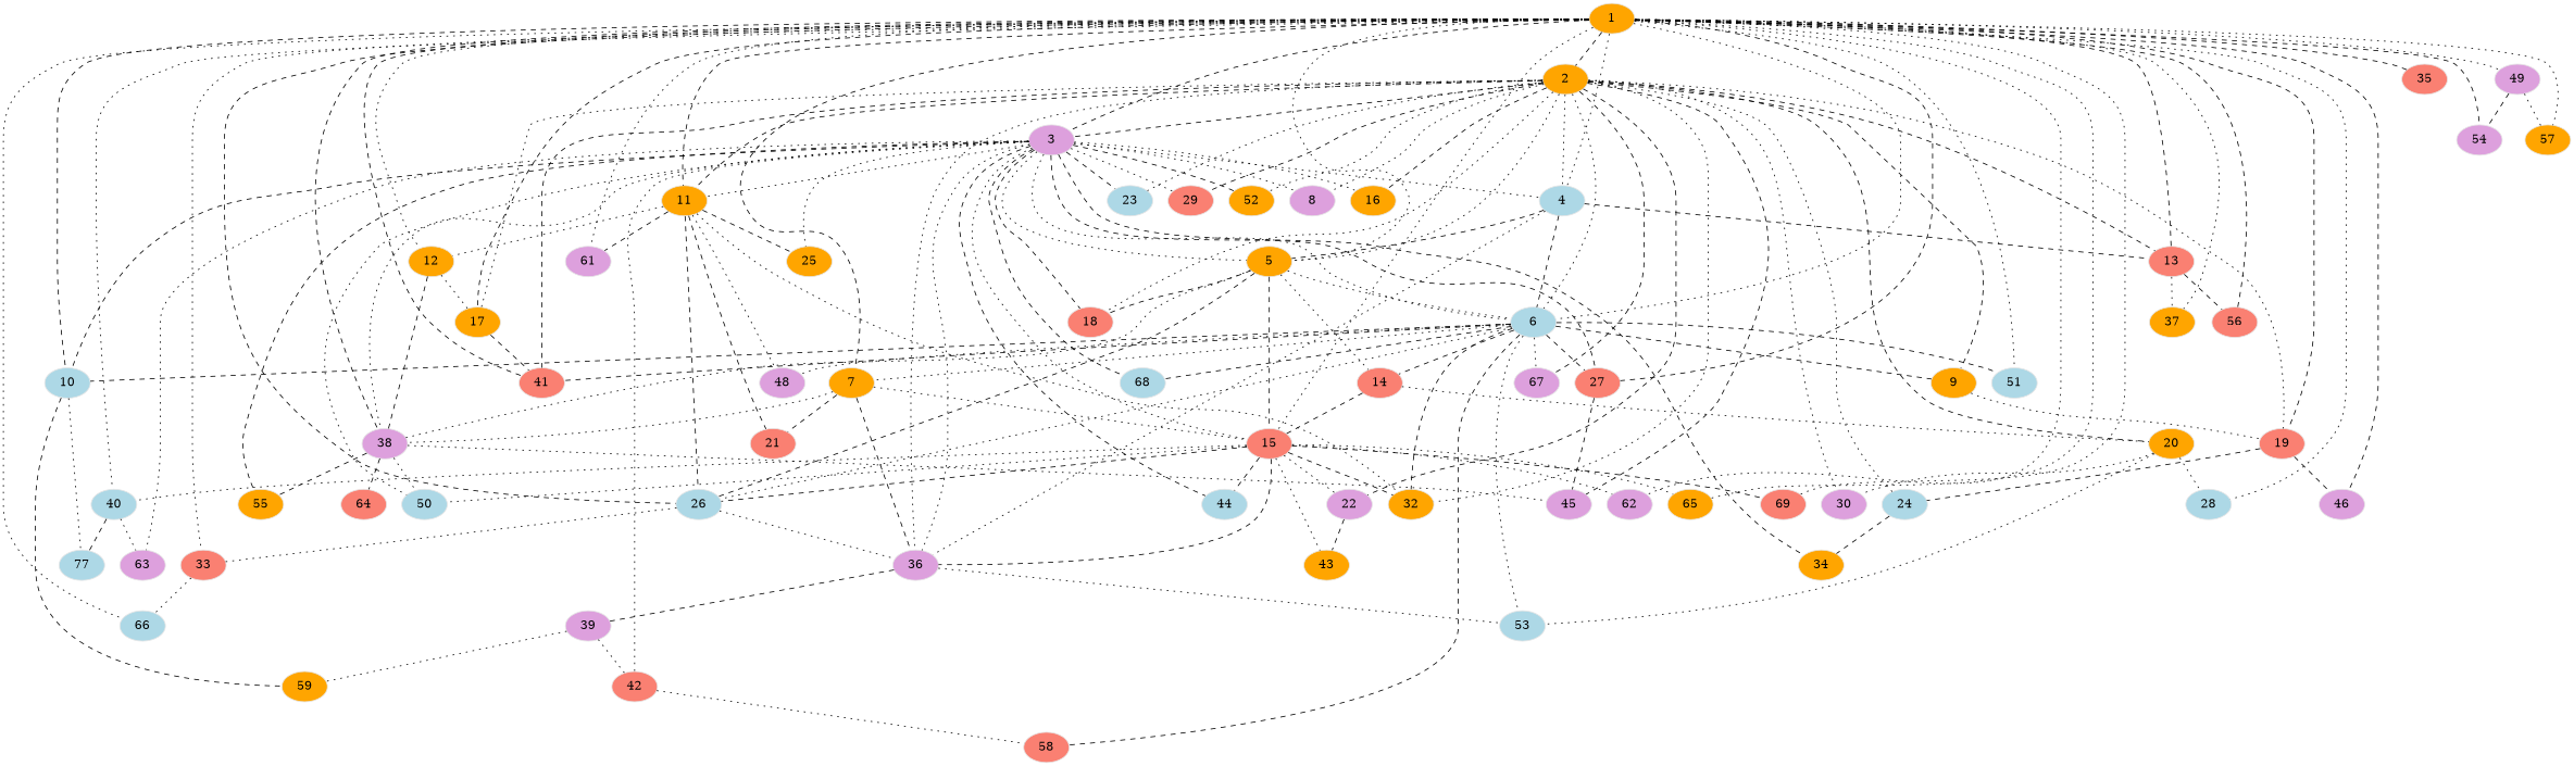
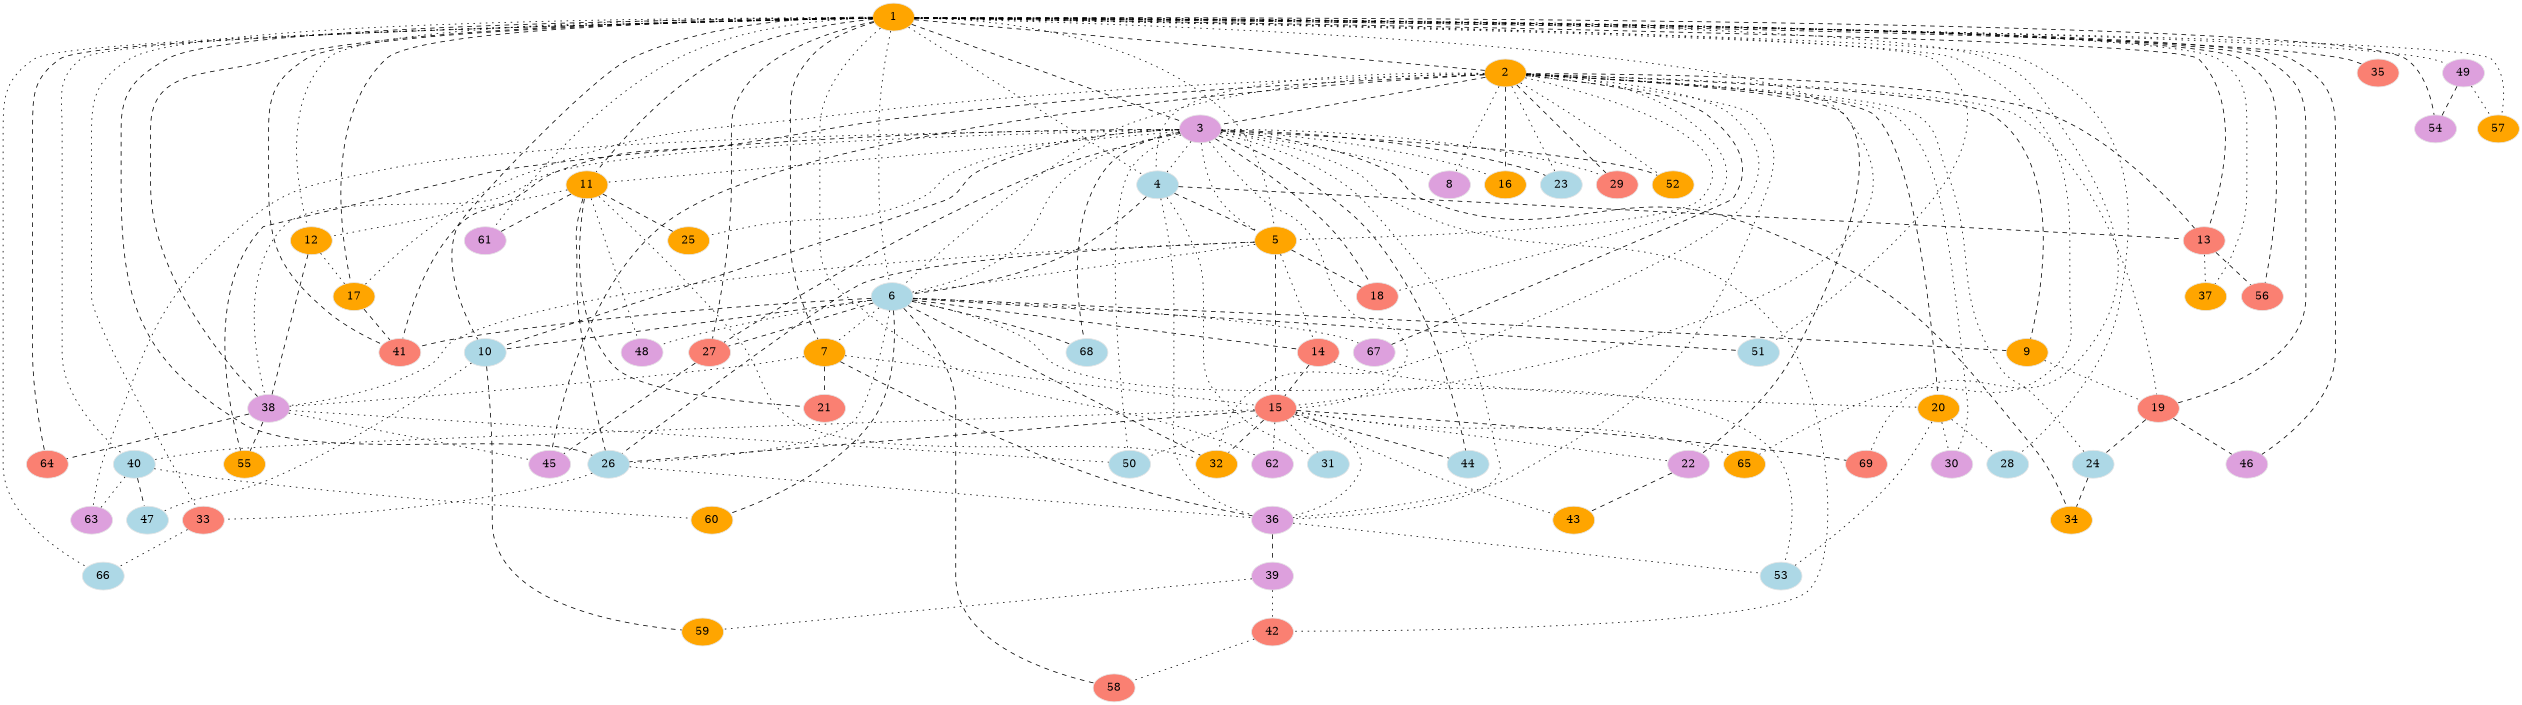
  graph {
    node [color=gray90 fillcolor=orange style=filled]
    edge [style=dotted weight=1.0]
    1
    2
    3 [fillcolor=plum]
    4 [fillcolor=lightblue]
    5
    6 [fillcolor=lightblue]
    7
    10 [fillcolor=lightblue]
    11
    12
    13 [fillcolor=salmon]
    15 [fillcolor=salmon]
    17
    19 [fillcolor=salmon]
    26 [fillcolor=lightblue]
    27 [fillcolor=salmon]
    28 [fillcolor=lightblue]
    33 [fillcolor=salmon]
    35 [fillcolor=salmon]
    37
    38 [fillcolor=plum]
    40 [fillcolor=lightblue]
    41 [fillcolor=salmon]
    46 [fillcolor=plum]
    49 [fillcolor=plum]
    51 [fillcolor=lightblue]
    54 [fillcolor=plum]
    56 [fillcolor=salmon]
    57
    61 [fillcolor=plum]
    62 [fillcolor=plum]
    64 [fillcolor=salmon]
    65
    66 [fillcolor=lightblue]
    69 [fillcolor=salmon]
    8 [fillcolor=plum]
    9
    16
    18 [fillcolor=salmon]
    20
    22 [fillcolor=plum]
    23 [fillcolor=lightblue]
    24 [fillcolor=lightblue]
    29 [fillcolor=salmon]
    30 [fillcolor=plum]
    32
    36 [fillcolor=plum]
    45 [fillcolor=plum]
    52
    67 [fillcolor=plum]
    25
    34
    42 [fillcolor=salmon]
    44 [fillcolor=lightblue]
    50 [fillcolor=lightblue]
    55
    63 [fillcolor=plum]
    68 [fillcolor=lightblue]
+   31 [fillcolor=lightblue]
    14 [fillcolor=salmon]
    48 [fillcolor=plum]
    53 [fillcolor=lightblue]
    58 [fillcolor=salmon]
+   60
    21 [fillcolor=salmon]
-   47 [fillcolor=lightblue label=77]
+   47 [fillcolor=lightblue]
    59
    43
    39 [fillcolor=plum]
    1 -- 2 [style=dashed weight=6.0]
    1 -- 3 [style=dashed weight=5.0]
    1 -- 4 [weight=3.0]
    1 -- 5 [weight=6.0]
    1 -- 6 [weight=19.0]
    1 -- 7 [style=dashed weight=2.0]
    1 -- 10 [style=dashed]
    1 -- 11 [style=dashed weight=2.0]
    1 -- 12
    1 -- 13 [style=dashed weight=3.0]
    1 -- 15 [weight=3.0]
    1 -- 17 [style=dashed weight=2.0]
    1 -- 19 [style=dashed]
    1 -- 26 [style=dashed weight=3.0]
    1 -- 27 [style=dashed]
    1 -- 28
    1 -- 33
    1 -- 35 [style=dashed]
    1 -- 37
    1 -- 38 [style=dashed]
    1 -- 40
    1 -- 41 [style=dashed]
    1 -- 46 [style=dashed]
    1 -- 49 [weight=2.0]
    1 -- 51
    1 -- 54 [style=dashed]
    1 -- 56 [style=dashed]
    1 -- 57
    1 -- 61
    1 -- 62
+   1 -- 64 [style=dashed]
    1 -- 65
    1 -- 66
    1 -- 69
    2 -- 3 [style=dashed weight=2.0]
    2 -- 4 [weight=2.0]
    2 -- 5 [weight=3.0]
    2 -- 6 [weight=4.0]
-   2 -- 11 [style=dashed]
    2 -- 13 [style=dashed]
    2 -- 17
    2 -- 19
    2 -- 41 [style=dashed]
    2 -- 8
    2 -- 9 [style=dashed]
    2 -- 16 [style=dashed]
    2 -- 18
    2 -- 20 [style=dashed]
    2 -- 22 [style=dashed]
    2 -- 23
    2 -- 24
    2 -- 29 [style=dashed weight=2.0]
    2 -- 30
    2 -- 32
    2 -- 36
    2 -- 45 [style=dashed]
    2 -- 52
    2 -- 67 [style=dashed]
    3 -- 4
    3 -- 5
    3 -- 6 [weight=2.0]
    3 -- 10 [style=dashed]
    3 -- 11
    3 -- 15
    3 -- 27 [style=dashed weight=2.0]
    3 -- 38
    3 -- 8 [weight=2.0]
    3 -- 16
    3 -- 18 [style=dashed]
    3 -- 23 [style=dashed]
    3 -- 29
    3 -- 36
    3 -- 52 [style=dashed]
    3 -- 25
    3 -- 34 [style=dashed]
    3 -- 42
    3 -- 44 [style=dashed]
    3 -- 50
    3 -- 55 [style=dashed]
    3 -- 63
    3 -- 68 [style=dashed]
    4 -- 5 [style=dashed]
    4 -- 6 [style=dashed weight=3.0]
    4 -- 13 [style=dashed]
    4 -- 36
+   4 -- 31
    5 -- 6 [weight=2.0]
    5 -- 15 [style=dashed weight=13.0]
    5 -- 26 [style=dashed]
    5 -- 38
    5 -- 18 [style=dashed]
    5 -- 14 [weight=2.0]
    6 -- 7
    6 -- 10 [style=dashed]
    6 -- 26
    6 -- 27 [style=dashed]
    6 -- 41 [style=dashed weight=2.0]
    6 -- 51 [style=dashed weight=2.0]
    6 -- 9 [style=dashed]
    6 -- 32 [style=dashed]
    6 -- 67
    6 -- 68 [style=dashed]
    6 -- 14 [style=dashed]
    6 -- 48
    6 -- 53
    6 -- 58 [style=dashed]
+   6 -- 60 [style=dashed]
    7 -- 15
    7 -- 38
    7 -- 36 [style=dashed]
    7 -- 21 [style=dashed]
    10 -- 47
    10 -- 59 [style=dashed]
    11 -- 12
    11 -- 26 [style=dashed]
    11 -- 61 [style=dashed]
    11 -- 32
    11 -- 25 [style=dashed]
    11 -- 48
    11 -- 21 [style=dashed]
    12 -- 17
    12 -- 38 [style=dashed]
    13 -- 37
    13 -- 56 [style=dashed]
    15 -- 26 [style=dashed]
    15 -- 40
    15 -- 62
    15 -- 65
    15 -- 69 [style=dashed]
    15 -- 22
    15 -- 32 [style=dashed]
-   15 -- 36 [style=dashed]
+   15 -- 36
    15 -- 44 [style=dashed]
    15 -- 50
+   15 -- 31
    15 -- 43
    17 -- 41 [style=dashed]
    19 -- 46 [style=dashed]
    19 -- 24 [style=dashed]
    26 -- 33
    26 -- 36
    27 -- 45 [style=dashed]
    33 -- 66
    38 -- 64 [style=dashed]
    38 -- 45
    38 -- 50
    38 -- 55 [style=dashed]
    40 -- 63
+   40 -- 60
    40 -- 47 [style=dashed]
    49 -- 54 [style=dashed]
    49 -- 57
    9 -- 19
    20 -- 28
    20 -- 30
    20 -- 53
    22 -- 43 [style=dashed]
    24 -- 34 [style=dashed]
    36 -- 53
    36 -- 39 [style=dashed weight=2.0]
    42 -- 58
    14 -- 15 [style=dashed]
    14 -- 20
    39 -- 42
    39 -- 59
  }
